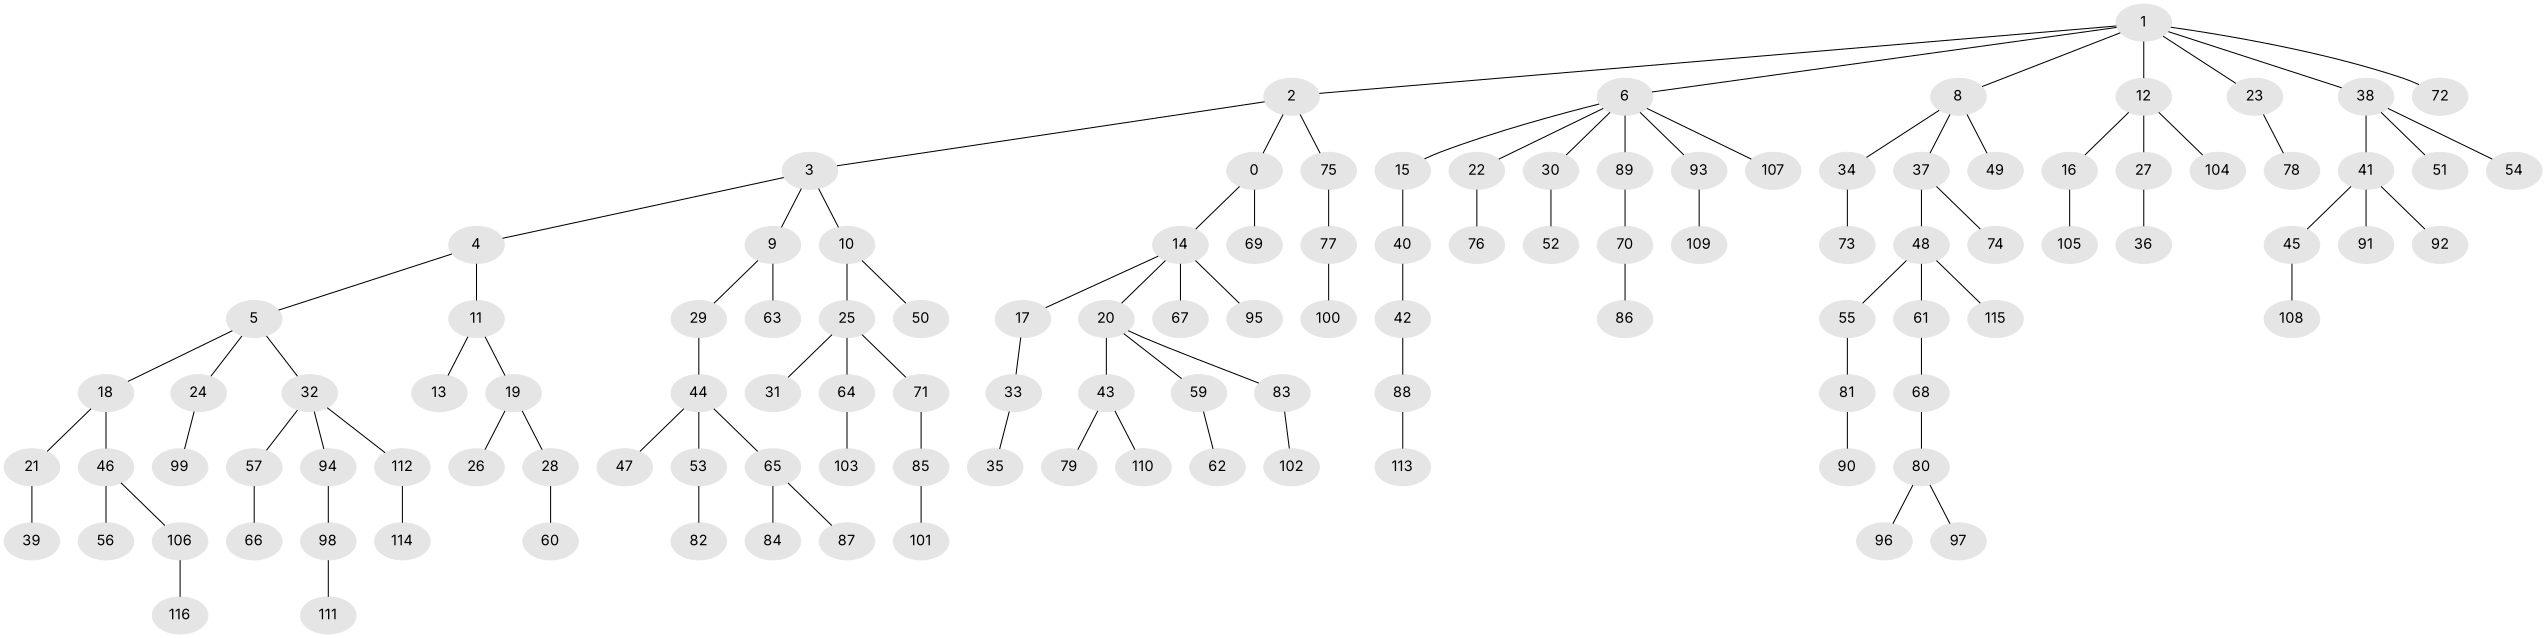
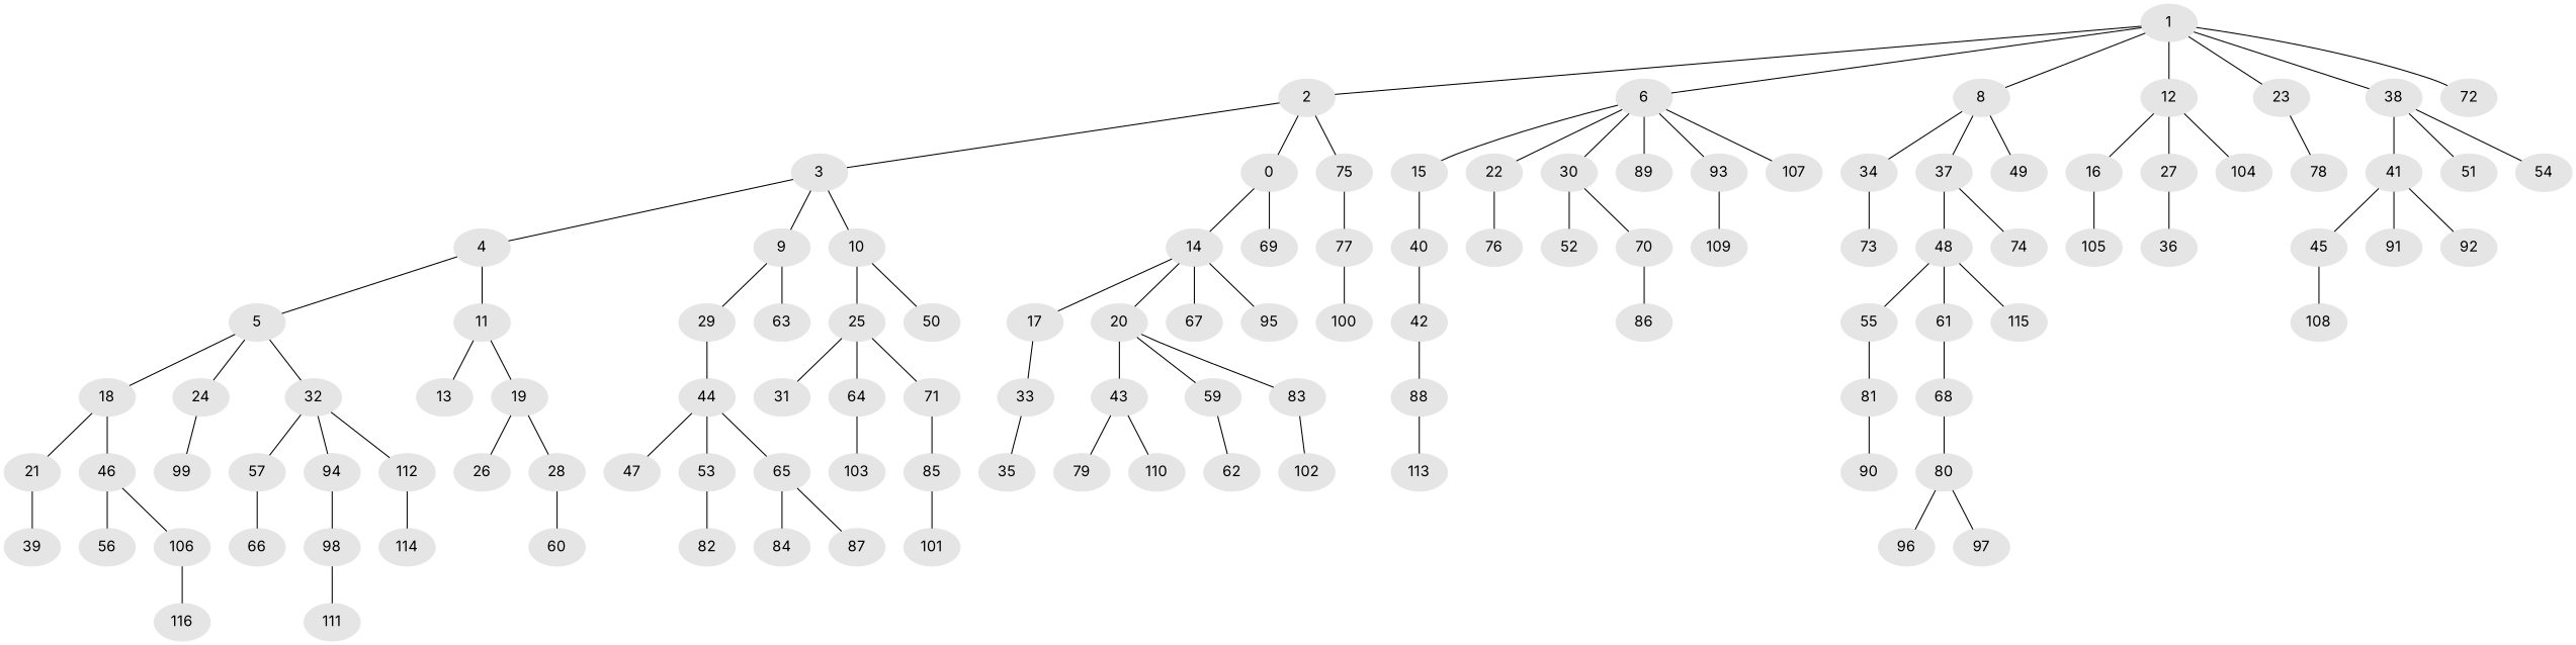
  graph {
    fontname=Inter
    node [color=gray90 fontname=Inter style=filled]
    edge [fontname=Inter]
    1
    2
    6
    8
    12
    23
    38
    72
    3
    n10 [label=0]
    75
    15
    22
    30
    89
    93
    107
    34
    37
    49
    16
    27
    104
    78
    41
    51
    54
    4
    9
    10
    14
    69
    77
    5
    11
    29
    63
    25
    50
    18
    24
    32
    13
    19
    21
    46
    99
    57
    94
    112
    40
    76
    52
    70
    109
    17
    20
    67
    95
    73
    48
    74
    44
    31
    64
    71
    26
    28
    105
    36
    33
    43
    59
    83
    42
    35
    39
    56
    106
    60
    79
    110
    62
    102
    103
    85
    47
    53
    65
    86
    66
    98
    114
    55
    61
    115
    45
    91
    92
    88
    108
    113
    82
    84
    87
    116
    81
    68
    90
    80
    96
    97
    101
    100
    111
    1 -- 2
    1 -- 6
    1 -- 8
    1 -- 12
    1 -- 23
    1 -- 38
    1 -- 72
    2 -- 3
    2 -- n10
    2 -- 75
    6 -- 15
    6 -- 22
    6 -- 30
    6 -- 89
    6 -- 93
    6 -- 107
    8 -- 34
    8 -- 37
    8 -- 49
    12 -- 16
    12 -- 27
    12 -- 104
    23 -- 78
    38 -- 41
    38 -- 51
    38 -- 54
    3 -- 4
    3 -- 9
    3 -- 10
    n10 -- 14
    n10 -- 69
    75 -- 77
    15 -- 40
    22 -- 76
    30 -- 52
-   89 -- 70
+   30 -- 70
    93 -- 109
    34 -- 73
    37 -- 48
    37 -- 74
    16 -- 105
    27 -- 36
    41 -- 45
    41 -- 91
    41 -- 92
    4 -- 5
    4 -- 11
    9 -- 29
    9 -- 63
    10 -- 25
    10 -- 50
    14 -- 17
    14 -- 20
    14 -- 67
    14 -- 95
    77 -- 100
    5 -- 18
    5 -- 24
    5 -- 32
    11 -- 13
    11 -- 19
    29 -- 44
    25 -- 31
    25 -- 64
    25 -- 71
    18 -- 21
    18 -- 46
    24 -- 99
    32 -- 57
    32 -- 94
    32 -- 112
    19 -- 26
    19 -- 28
    21 -- 39
    46 -- 56
    46 -- 106
    57 -- 66
    94 -- 98
    112 -- 114
    40 -- 42
    70 -- 86
    17 -- 33
    20 -- 43
    20 -- 59
    20 -- 83
    48 -- 55
    48 -- 61
    48 -- 115
    44 -- 47
    44 -- 53
    44 -- 65
    64 -- 103
    71 -- 85
    28 -- 60
    33 -- 35
    43 -- 79
    43 -- 110
    59 -- 62
    83 -- 102
    42 -- 88
    106 -- 116
    85 -- 101
    53 -- 82
    65 -- 84
    65 -- 87
    98 -- 111
    55 -- 81
    61 -- 68
    45 -- 108
    88 -- 113
    81 -- 90
    68 -- 80
    80 -- 96
    80 -- 97
  }
